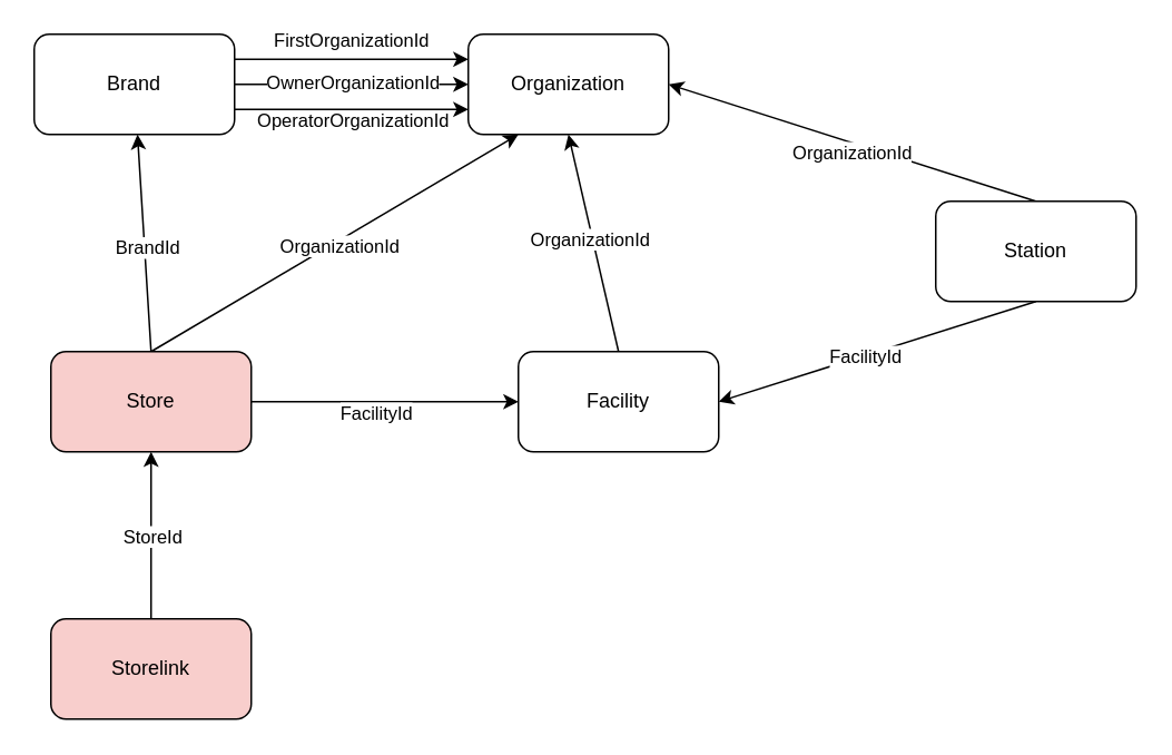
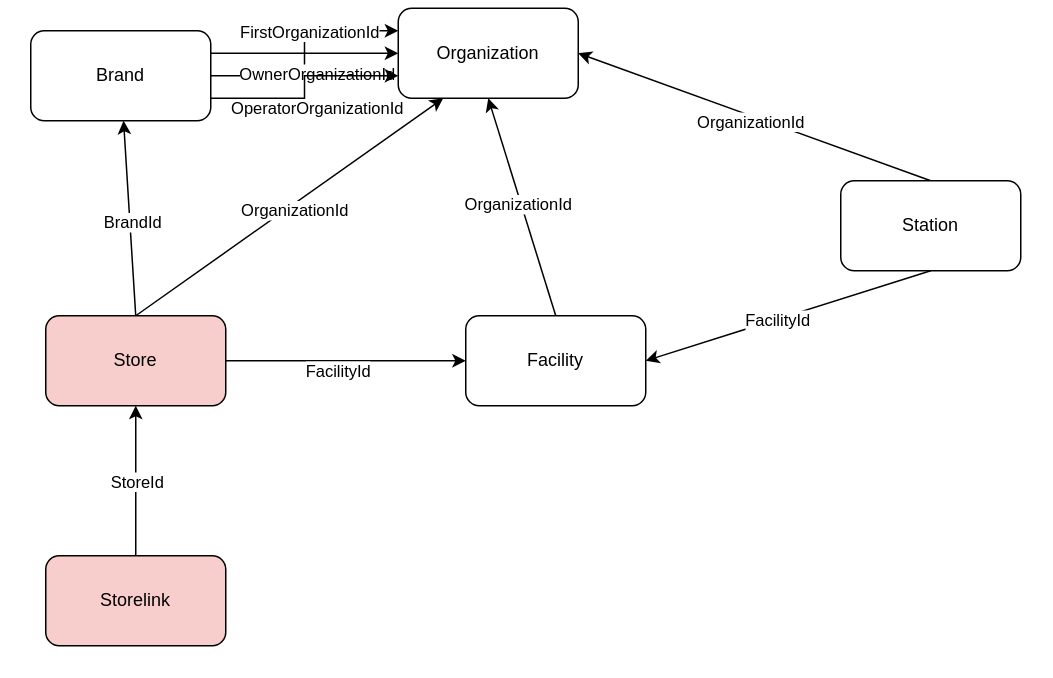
  <mxCell id="0" />
  <mxCell id="1" parent="0" />
- <mxCell id="2" value="Organization" style="rounded=1;whiteSpace=wrap;html=1;" vertex="1" parent="1"><mxGeometry x="280" y="20" width="120" height="60" as="geometry" /></mxCell>
+ <mxCell id="2" value="Organization" style="rounded=1;whiteSpace=wrap;html=1;" vertex="1" parent="1"><mxGeometry x="265" y="5" width="120" height="60" as="geometry" /></mxCell>
  <mxCell id="3" style="rounded=0;orthogonalLoop=1;jettySize=auto;html=1;exitX=0.5;exitY=0;exitDx=0;exitDy=0;entryX=0.25;entryY=1;entryDx=0;entryDy=0;" edge="1" parent="1" source="9" target="2"><mxGeometry relative="1" as="geometry" /></mxCell>
  <mxCell id="4" value="OrganizationId" style="edgeLabel;html=1;align=center;verticalAlign=middle;resizable=0;points=[];" vertex="1" connectable="0" parent="3"><mxGeometry x="0.012" y="-3" relative="1" as="geometry"><mxPoint as="offset" /></mxGeometry></mxCell>
  <mxCell id="5" style="rounded=0;orthogonalLoop=1;jettySize=auto;html=1;exitX=0.5;exitY=0;exitDx=0;exitDy=0;" edge="1" parent="1" source="9" target="24"><mxGeometry relative="1" as="geometry" /></mxCell>
  <mxCell id="6" value="BrandId" style="edgeLabel;html=1;align=center;verticalAlign=middle;resizable=0;points=[];" vertex="1" connectable="0" parent="5"><mxGeometry x="-0.035" y="-1" relative="1" as="geometry"><mxPoint as="offset" /></mxGeometry></mxCell>
  <mxCell id="7" style="edgeStyle=orthogonalEdgeStyle;rounded=0;orthogonalLoop=1;jettySize=auto;html=1;exitX=1;exitY=0.5;exitDx=0;exitDy=0;" edge="1" parent="1" source="9" target="12"><mxGeometry relative="1" as="geometry" /></mxCell>
  <mxCell id="8" value="FacilityId" style="edgeLabel;html=1;align=center;verticalAlign=middle;resizable=0;points=[];" vertex="1" connectable="0" parent="7"><mxGeometry x="-0.075" y="-6" relative="1" as="geometry"><mxPoint as="offset" /></mxGeometry></mxCell>
  <mxCell id="9" value="Store" style="rounded=1;whiteSpace=wrap;html=1;fillColor=#f8cecc;" vertex="1" parent="1"><mxGeometry x="30" y="210" width="120" height="60" as="geometry" /></mxCell>
  <mxCell id="10" style="rounded=0;orthogonalLoop=1;jettySize=auto;html=1;exitX=0.5;exitY=0;exitDx=0;exitDy=0;entryX=0.5;entryY=1;entryDx=0;entryDy=0;" edge="1" parent="1" source="12" target="2"><mxGeometry relative="1" as="geometry" /></mxCell>
  <mxCell id="11" value="OrganizationId" style="edgeLabel;html=1;align=center;verticalAlign=middle;resizable=0;points=[];" vertex="1" connectable="0" parent="10"><mxGeometry x="0.047" y="2" relative="1" as="geometry"><mxPoint as="offset" /></mxGeometry></mxCell>
  <mxCell id="12" value="Facility" style="rounded=1;whiteSpace=wrap;html=1;" vertex="1" parent="1"><mxGeometry x="310" y="210" width="120" height="60" as="geometry" /></mxCell>
  <mxCell id="13" style="rounded=0;orthogonalLoop=1;jettySize=auto;html=1;exitX=0.5;exitY=0;exitDx=0;exitDy=0;entryX=1;entryY=0.5;entryDx=0;entryDy=0;" edge="1" parent="1" source="17" target="2"><mxGeometry relative="1" as="geometry" /></mxCell>
  <mxCell id="14" value="OrganizationId" style="edgeLabel;html=1;align=center;verticalAlign=middle;resizable=0;points=[];" vertex="1" connectable="0" parent="13"><mxGeometry x="0.286" y="-2" relative="1" as="geometry"><mxPoint x="30" y="17" as="offset" /></mxGeometry></mxCell>
  <mxCell id="15" style="rounded=0;orthogonalLoop=1;jettySize=auto;html=1;exitX=0.5;exitY=1;exitDx=0;exitDy=0;entryX=1;entryY=0.5;entryDx=0;entryDy=0;" edge="1" parent="1" source="17" target="12"><mxGeometry relative="1" as="geometry" /></mxCell>
  <mxCell id="16" value="FacilityId" style="edgeLabel;html=1;align=center;verticalAlign=middle;resizable=0;points=[];" vertex="1" connectable="0" parent="15"><mxGeometry x="0.084" relative="1" as="geometry"><mxPoint as="offset" /></mxGeometry></mxCell>
  <mxCell id="17" value="Station" style="rounded=1;whiteSpace=wrap;html=1;" vertex="1" parent="1"><mxGeometry x="560" y="120" width="120" height="60" as="geometry" /></mxCell>
  <mxCell id="18" style="edgeStyle=orthogonalEdgeStyle;rounded=0;orthogonalLoop=1;jettySize=auto;html=1;exitX=1;exitY=0.25;exitDx=0;exitDy=0;entryX=0;entryY=0.25;entryDx=0;entryDy=0;" edge="1" parent="1" source="24" target="2"><mxGeometry relative="1" as="geometry" /></mxCell>
  <mxCell id="19" value="FirstOrganizationId" style="edgeLabel;html=1;align=center;verticalAlign=middle;resizable=0;points=[];" vertex="1" connectable="0" parent="18"><mxGeometry x="-0.057" relative="1" as="geometry"><mxPoint x="3" y="-11" as="offset" /></mxGeometry></mxCell>
  <mxCell id="20" style="edgeStyle=orthogonalEdgeStyle;rounded=0;orthogonalLoop=1;jettySize=auto;html=1;exitX=1;exitY=0.5;exitDx=0;exitDy=0;entryX=0;entryY=0.5;entryDx=0;entryDy=0;" edge="1" parent="1" source="24" target="2"><mxGeometry relative="1" as="geometry" /></mxCell>
  <mxCell id="21" value="OwnerOrganizationId" style="edgeLabel;html=1;align=center;verticalAlign=middle;resizable=0;points=[];" vertex="1" connectable="0" parent="20"><mxGeometry x="-0.271" y="2" relative="1" as="geometry"><mxPoint x="19" as="offset" /></mxGeometry></mxCell>
  <mxCell id="22" style="edgeStyle=orthogonalEdgeStyle;rounded=0;orthogonalLoop=1;jettySize=auto;html=1;exitX=1;exitY=0.75;exitDx=0;exitDy=0;entryX=0;entryY=0.75;entryDx=0;entryDy=0;" edge="1" parent="1" source="24" target="2"><mxGeometry relative="1" as="geometry" /></mxCell>
  <mxCell id="23" value="OperatorOrganizationId" style="edgeLabel;html=1;align=center;verticalAlign=middle;resizable=0;points=[];" vertex="1" connectable="0" parent="22"><mxGeometry x="-0.314" y="-3" relative="1" as="geometry"><mxPoint x="22" y="3" as="offset" /></mxGeometry></mxCell>
  <mxCell id="24" value="Brand" style="rounded=1;whiteSpace=wrap;html=1;" vertex="1" parent="1"><mxGeometry x="20" y="20" width="120" height="60" as="geometry" /></mxCell>
  <mxCell id="25" style="edgeStyle=orthogonalEdgeStyle;rounded=0;orthogonalLoop=1;jettySize=auto;html=1;exitX=0.5;exitY=0;exitDx=0;exitDy=0;" edge="1" parent="1" source="27" target="9"><mxGeometry relative="1" as="geometry" /></mxCell>
  <mxCell id="26" value="StoreId" style="edgeLabel;html=1;align=center;verticalAlign=middle;resizable=0;points=[];" vertex="1" connectable="0" parent="25"><mxGeometry x="0.17" y="4" relative="1" as="geometry"><mxPoint x="4" y="9" as="offset" /></mxGeometry></mxCell>
  <mxCell id="27" value="Storelink" style="rounded=1;whiteSpace=wrap;html=1;fillColor=#f8cecc;" vertex="1" parent="1"><mxGeometry x="30" y="370" width="120" height="60" as="geometry" /></mxCell>
